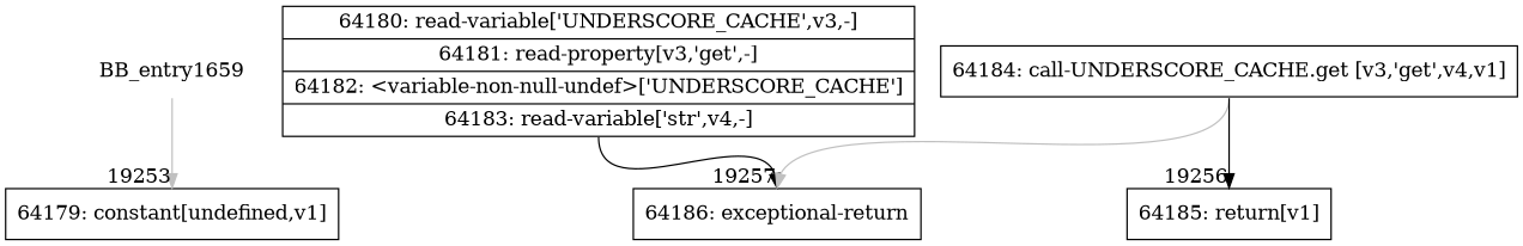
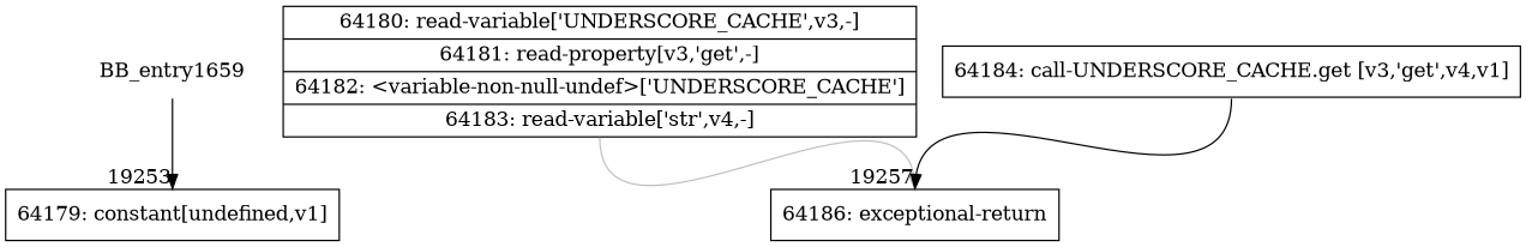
  digraph {
    rankdir=TD
    node [shape=record]
    edge [headport=n tailport=s]
    n1 [label=BB_entry1659 shape=none]
    n2 [label="{64179: constant[undefined,v1]}"]
    n3 [label="{64180: read-variable['UNDERSCORE_CACHE',v3,-]|64181: read-property[v3,'get',-]|64182: \<variable-non-null-undef\>['UNDERSCORE_CACHE']|64183: read-variable['str',v4,-]}"]
    n4 [label="{64186: exceptional-return}"]
    n5 [label="{64184: call-UNDERSCORE_CACHE.get [v3,'get',v4,v1]}"]
-   n6 [label="{64185: return[v1]}"]
-   n1 -> n2 [headlabel="    19253" color=gray]
-   n3 -> n4 [color=black headlabel="      19257"]
-   n5 -> n4 [color=gray]
-   n5 -> n6 [headlabel="      19256"]
+   n1 -> n2 [headlabel="    19253"]
+   n3 -> n4 [color=gray headlabel="      19257"]
+   n5 -> n4 [color=black]
  }
